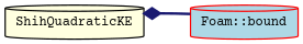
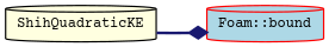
  digraph {
    rankdir=LR
    fontname="Courier Prime"
    node [fontname="Courier Prime" fontsize=10 shape=cylinder style=filled]
    n1 [color=black fillcolor=lightyellow fontcolor=black height=0.2 label=ShihQuadraticKE width=0.4]
    n2 [color=red height=0.2 label="Foam::bound" width=0.4 fillcolor=lightblue]
-   n2 -> n1 [color=midnightblue fontname="Courier Prime" fontsize=10 labelfontname=FreeSans labelfontsize=10 style=bold arrowhead=diamond]
+   n1 -> n2 [color=midnightblue fontname="Courier Prime" fontsize=10 labelfontname=FreeSans labelfontsize=10 style=bold arrowhead=diamond]
  }
